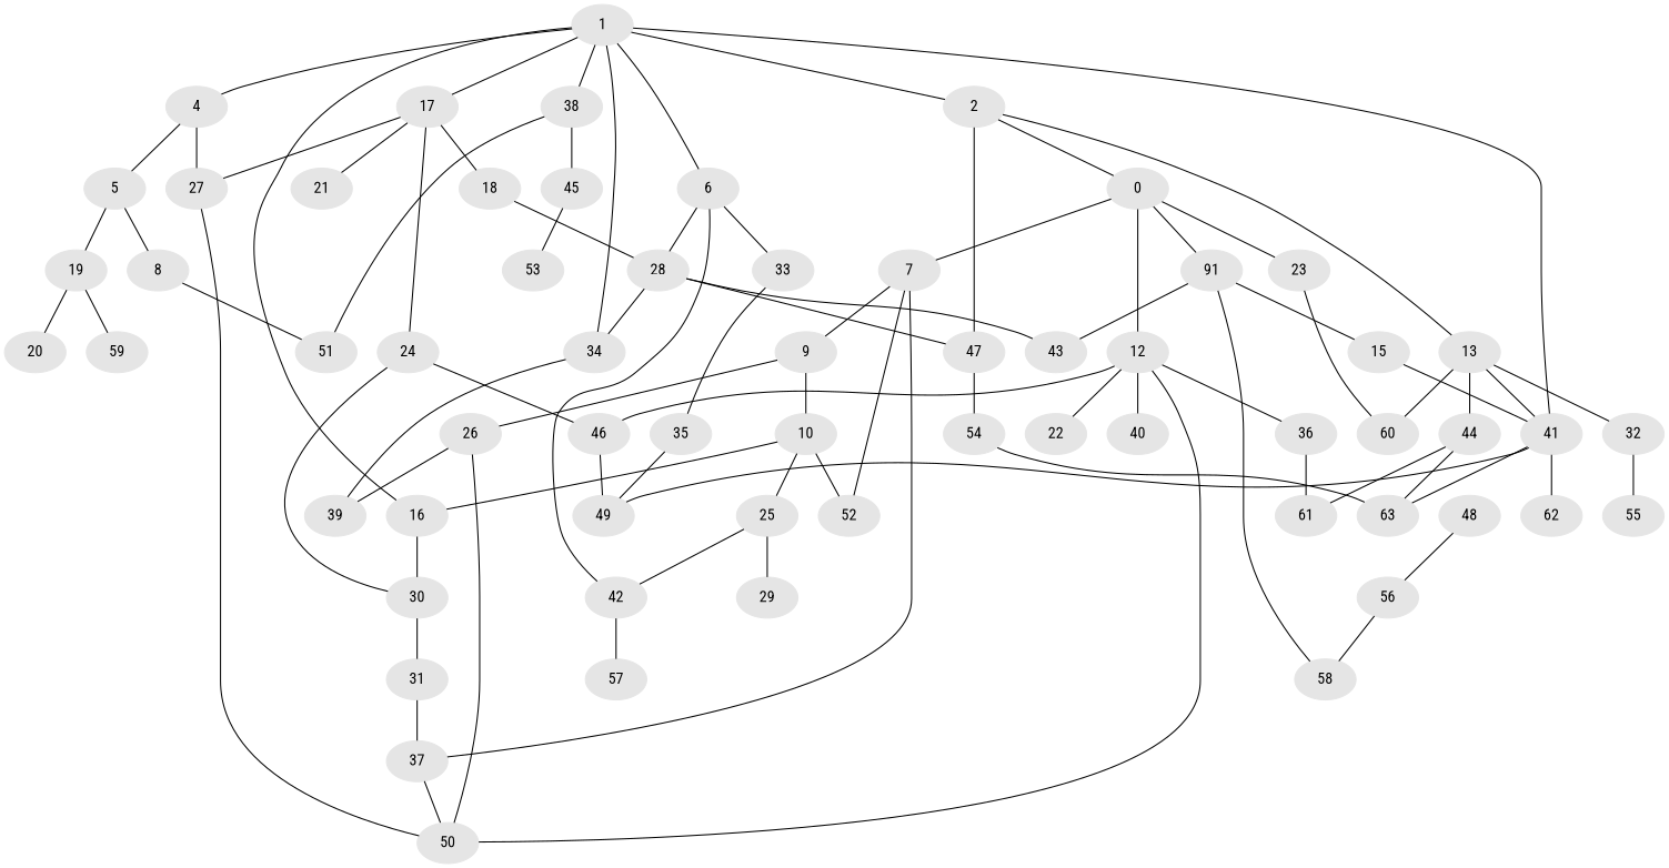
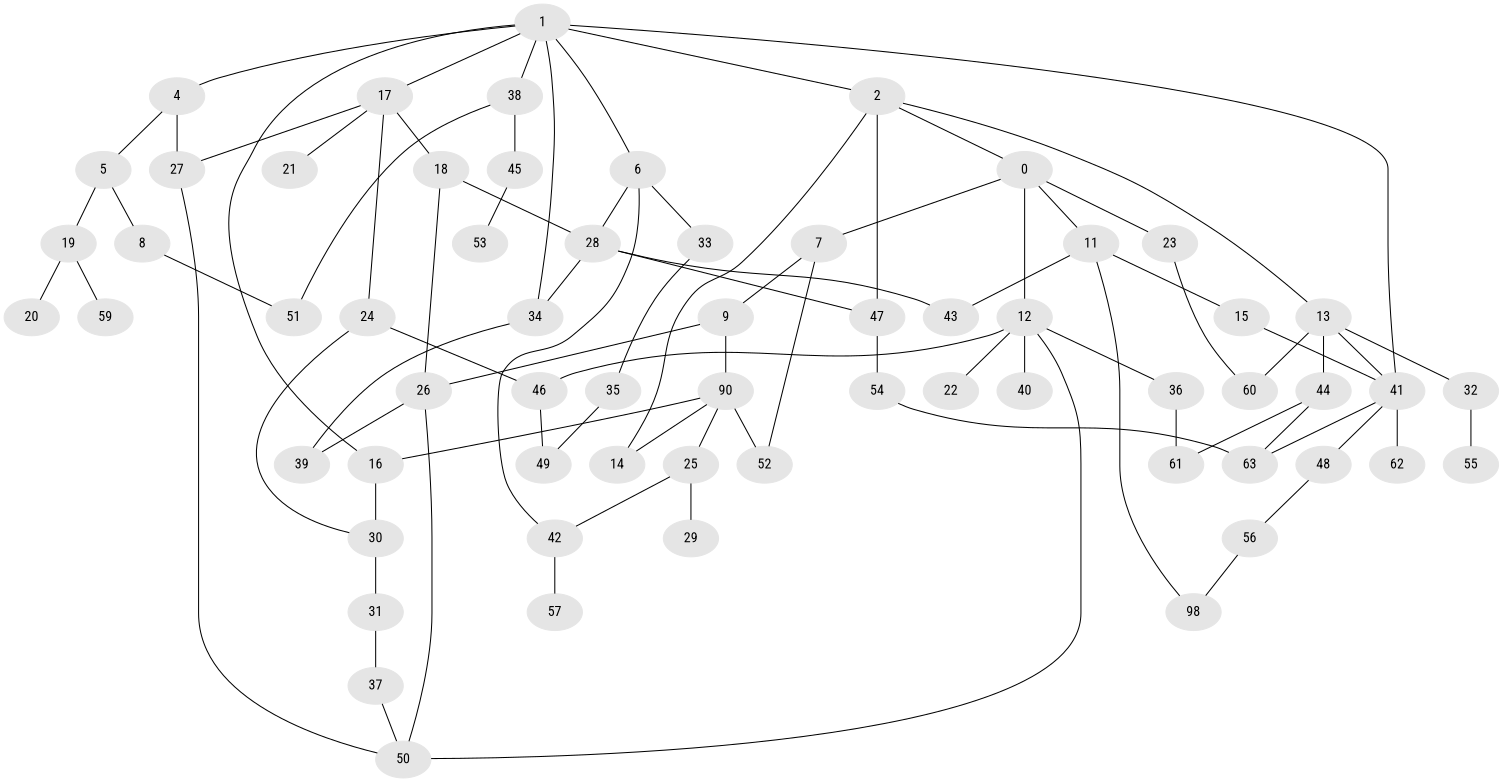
  graph {
    fontname="Roboto Condensed"
    node [color=gray90 fontname="Roboto Condensed" style=filled]
    edge [fontname="Roboto Condensed"]
    1
    2
    4
    6
    16
    17
    34
    38
    41
    n10 [label=0]
    13
+   14
    47
    5
    27
    28
    33
    42
    30
    18
    21
    24
    39
    51
    45
    48
    62
    63
    7
-   11 [label=91]
+   11
    12
    23
    32
    44
    60
    54
    9
    37
    52
    15
    43
-   58
+   58 [label=98]
    22
    36
    40
    46
    50
    8
    19
    20
    59
    35
    57
-   10
+   10 [label=90]
    26
    25
    29
    61
    49
    55
    31
    53
    56
    1 -- 2
    1 -- 4
    1 -- 6
    1 -- 16
    1 -- 17
    1 -- 34
    1 -- 38
    1 -- 41
    2 -- n10
    2 -- 13
+   2 -- 14
    2 -- 47
    4 -- 5
    4 -- 27
    6 -- 28
    6 -- 33
    6 -- 42
    16 -- 30
    17 -- 27
    17 -- 18
    17 -- 21
    17 -- 24
    34 -- 39
    38 -- 51
    38 -- 45
-   41 -- 49
+   41 -- 48
    41 -- 62
    41 -- 63
    n10 -- 7
    n10 -- 11
    n10 -- 12
    n10 -- 23
    13 -- 41
    13 -- 32
    13 -- 44
    13 -- 60
    47 -- 54
    5 -- 8
    5 -- 19
    27 -- 50
    28 -- 34
    28 -- 47
    28 -- 43
    33 -- 35
    42 -- 57
    30 -- 31
    18 -- 28
+   18 -- 26
    24 -- 30
    24 -- 46
    45 -- 53
    48 -- 56
    7 -- 9
-   7 -- 37
    7 -- 52
    11 -- 15
    11 -- 43
    11 -- 58
    12 -- 22
    12 -- 36
    12 -- 40
    12 -- 46
    12 -- 50
    23 -- 60
    32 -- 55
    44 -- 63
    44 -- 61
    54 -- 63
    9 -- 10
    9 -- 26
    37 -- 50
    15 -- 41
    36 -- 61
    46 -- 49
    8 -- 51
    19 -- 20
    19 -- 59
    35 -- 49
    10 -- 16
+   10 -- 14
    10 -- 52
    10 -- 25
    26 -- 39
    26 -- 50
    25 -- 42
    25 -- 29
    31 -- 37
    56 -- 58
  }
